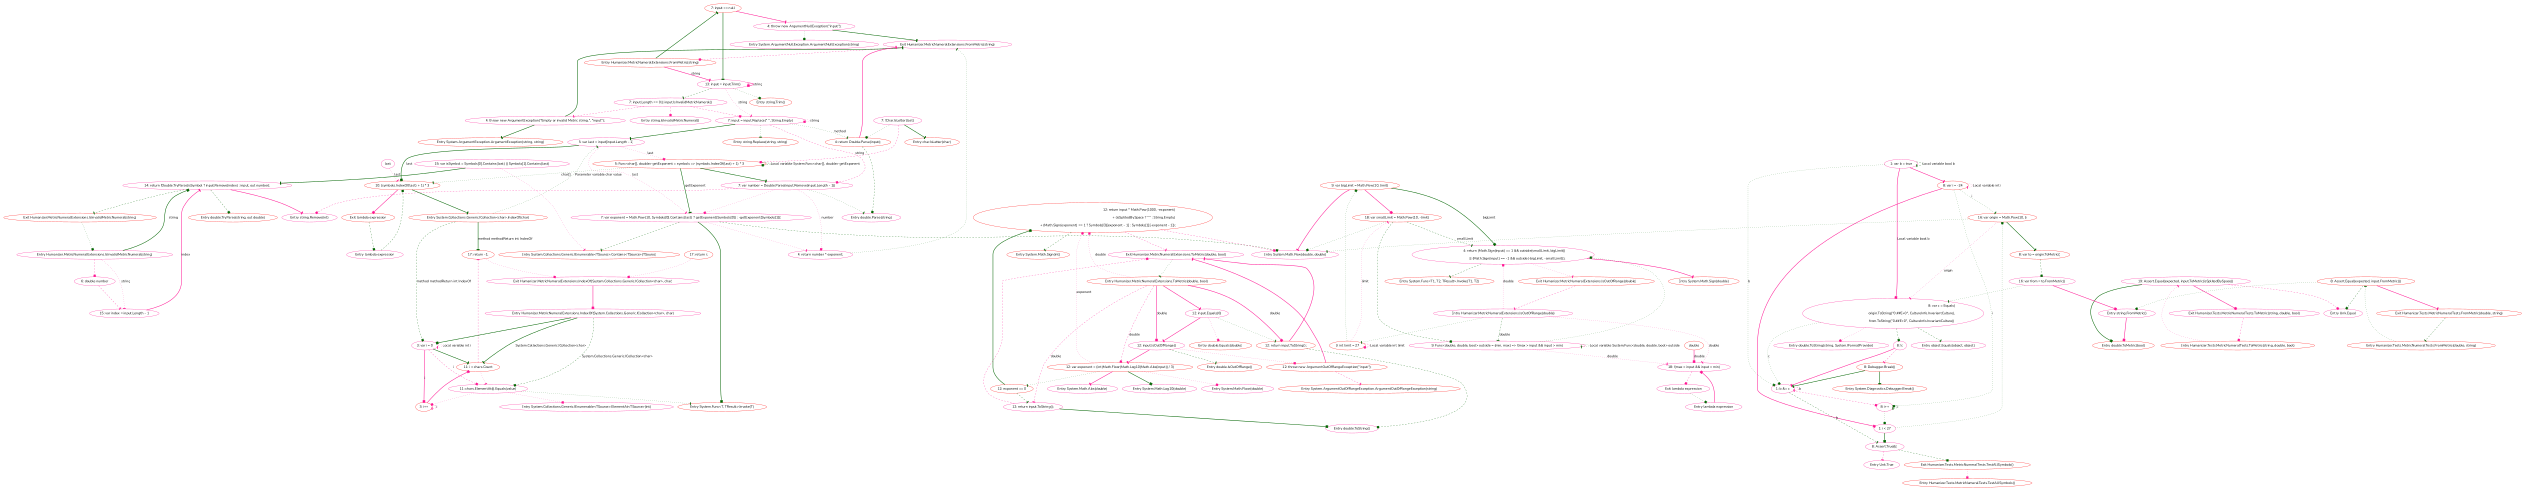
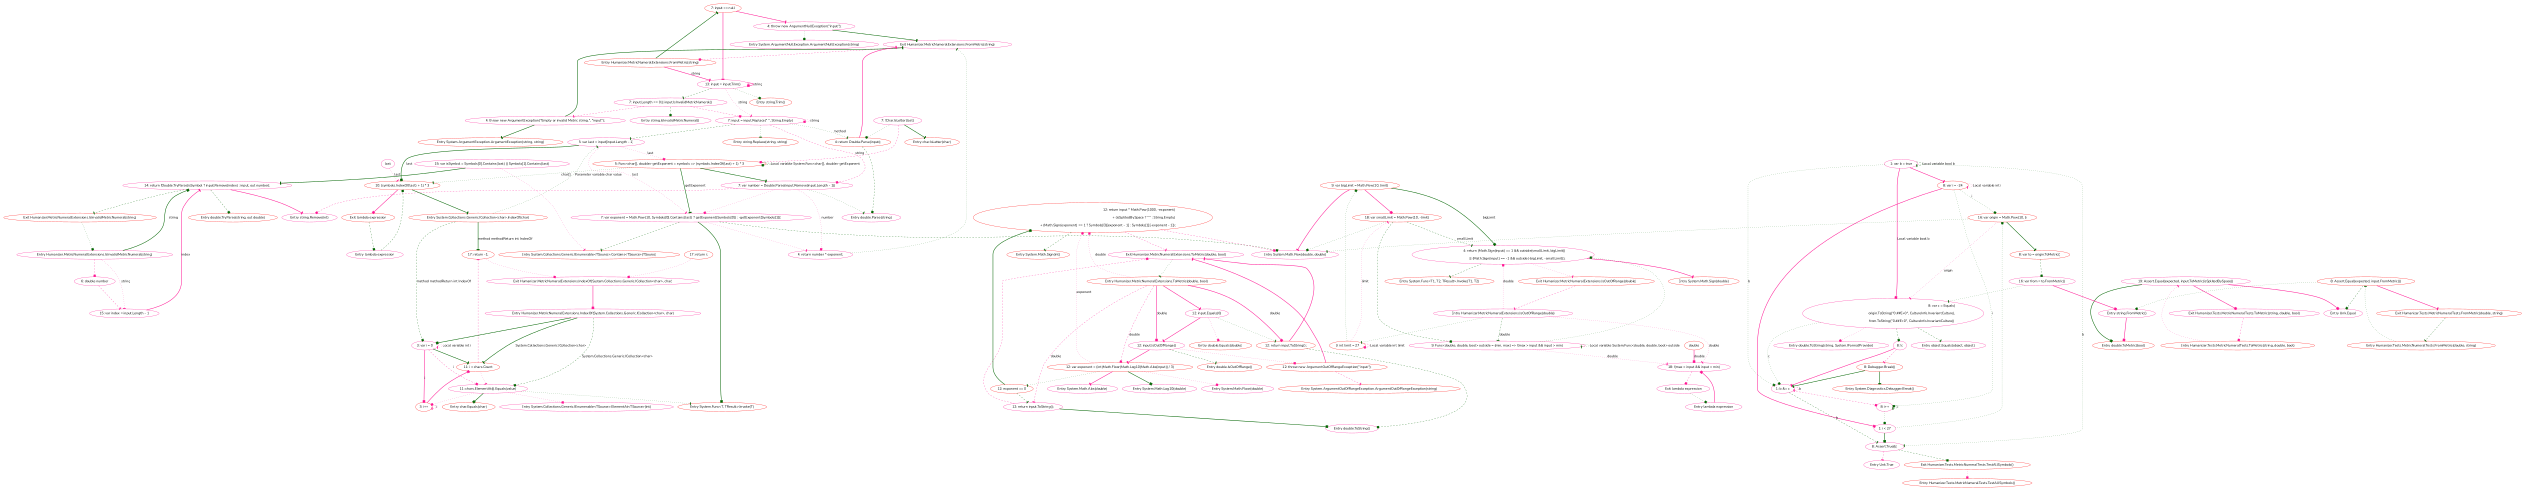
  digraph {
    fontname=Nunito
    node [cluster="Humanizer.MetricNumeralExtensions.FromMetric(string)" color=deeppink fontname=Nunito span="0-0"]
    edge [arrowhead=tee color=deeppink fontname=Nunito style=dotted]
    n1 [color=red community=0 label="7: input == null" span="82-82"]
    n2 [community=0 label="4: throw new ArgumentNullException(''input'');" span="82-82"]
    n3 [community=0 label="13: input = input.Trim()" span="83-83"]
    n4 [label="Exit Humanizer.MetricNumeralExtensions.FromMetric(string)" span="80-80"]
    n5 [cluster="System.ArgumentNullException.ArgumentNullException(string)" label="Entry System.ArgumentNullException.ArgumentNullException(string)"]
    n6 [community=0 label="7: input.Length == 0 || input.IsInvalidMetricNumeral()" span="84-84"]
    n7 [cluster="string.Trim()" color=red label="Entry string.Trim()"]
    n8 [community=0 label="7: input = input.Replace('' '', String.Empty)" span="86-86"]
    n9 [color=red label="Entry Humanizer.MetricNumeralExtensions.FromMetric(string)" span="80-80"]
    n10 [community=0 label="4: throw new ArgumentException(''Empty or invalid Metric string.'', ''input'');" span="85-85"]
    n11 [cluster="string.IsInvalidMetricNumeral()" label="Entry string.IsInvalidMetricNumeral()" span="146-146"]
    n12 [community=0 label="5: var last = input[input.Length - 1]" span="87-87"]
    n13 [cluster="string.Replace(string, string)" color=red label="Entry string.Replace(string, string)"]
    n14 [color=red community=0 label="4: return Double.Parse(input);" span="88-88"]
    n15 [community=0 label="7: var number = Double.Parse(input.Remove(input.Length - 1))" span="90-90"]
    n16 [cluster="System.ArgumentException.ArgumentException(string, string)" color=red label="Entry System.ArgumentException.ArgumentException(string, string)"]
    n17 [color=red community=0 label="5: Func<char[], double> getExponent = symbols => (symbols.IndexOf(last) + 1) * 3" span="89-89"]
    n18 [cluster="lambda expression" color=red community=0 label="10: (symbols.IndexOf(last) + 1) * 3" span="89-89"]
    n19 [community=0 label="7: var exponent = Math.Pow(10, Symbols[0].Contains(last) ? getExponent(Symbols[0]) : -getExponent(Symbols[1]))" span="91-91"]
    n20 [cluster="double.Parse(string)" label="Entry double.Parse(string)"]
    n21 [cluster="string.Remove(int)" label="Entry string.Remove(int)"]
    n22 [community=0 label="4: return number * exponent;" span="92-92"]
    n23 [community=0 label="7: !Char.IsLetter(last)" span="88-88"]
    n24 [cluster="char.IsLetter(char)" color=red label="Entry char.IsLetter(char)"]
    n25 [cluster="System.Collections.Generic.ICollection<char>.IndexOf(char)" color=red label="Entry System.Collections.Generic.ICollection<char>.IndexOf(char)" span="164-164"]
    n26 [cluster="lambda expression" color=red label="Exit lambda expression" span="89-89"]
    n27 [cluster="System.Collections.Generic.IEnumerable<TSource>.Contains<TSource>(TSource)" color=red label="Entry System.Collections.Generic.IEnumerable<TSource>.Contains<TSource>(TSource)"]
    n28 [cluster="System.Func<T, TResult>.Invoke(T)" color=red label="Entry System.Func<T, TResult>.Invoke(T)"]
    n29 [cluster="System.Math.Pow(double, double)" label="Entry System.Math.Pow(double, double)"]
    n30 [cluster="Humanizer.MetricNumeralExtensions.IndexOf(System.Collections.Generic.ICollection<char>, char)" community=0 label="3: var i = 0" span="166-166"]
    n31 [cluster="Humanizer.MetricNumeralExtensions.IndexOf(System.Collections.Generic.ICollection<char>, char)" color=red community=0 label="17: return -1;" span="169-169"]
    n32 [cluster="Humanizer.MetricNumeralExtensions.IndexOf(System.Collections.Generic.ICollection<char>, char)" color=red community=0 label="11: i < chars.Count" span="166-166"]
    n33 [cluster="Humanizer.MetricNumeralExtensions.IndexOf(System.Collections.Generic.ICollection<char>, char)" community=0 label="11: chars.ElementAt(i).Equals(value)" span="167-167"]
    n34 [cluster="Humanizer.MetricNumeralExtensions.IndexOf(System.Collections.Generic.ICollection<char>, char)" color=red community=0 label="3: i++" span="166-166"]
    n35 [cluster="Humanizer.MetricNumeralExtensions.IndexOf(System.Collections.Generic.ICollection<char>, char)" label="Exit Humanizer.MetricNumeralExtensions.IndexOf(System.Collections.Generic.ICollection<char>, char)" span="164-164"]
    n36 [cluster="lambda expression" label="Entry lambda expression" span="89-89"]
    n37 [label=last cluster="" span=""]
    n38 [cluster="Humanizer.MetricNumeralExtensions.ToMetric(double, bool)" community=0 label="12: input.Equals(0)" span="112-112"]
    n39 [cluster="Humanizer.MetricNumeralExtensions.ToMetric(double, bool)" color=red community=0 label="12: return input.ToString();" span="112-112"]
    n40 [cluster="Humanizer.MetricNumeralExtensions.ToMetric(double, bool)" community=0 label="12: input.IsOutOfRange()" span="113-113"]
    n41 [cluster="double.Equals(double)" color=red label="Entry double.Equals(double)"]
    n42 [cluster="Humanizer.MetricNumeralExtensions.ToMetric(double, bool)" label="Exit Humanizer.MetricNumeralExtensions.ToMetric(double, bool)" span="110-110"]
    n43 [cluster="double.ToString()" label="Entry double.ToString()"]
    n44 [cluster="Humanizer.MetricNumeralExtensions.ToMetric(double, bool)" color=red community=0 label="12: var exponent = (int)Math.Floor(Math.Log10(Math.Abs(input)) / 3)" span="114-114"]
    n45 [cluster="Humanizer.MetricNumeralExtensions.ToMetric(double, bool)" color=red community=0 label="12: throw new ArgumentOutOfRangeException(''input'');" span="113-113"]
    n46 [cluster="double.IsOutOfRange()" color=red label="Entry double.IsOutOfRange()" span="126-126"]
    n47 [cluster="Humanizer.MetricNumeralExtensions.ToMetric(double, bool)" color=red label="Entry Humanizer.MetricNumeralExtensions.ToMetric(double, bool)" span="110-110"]
    n48 [cluster="Humanizer.MetricNumeralExtensions.ToMetric(double, bool)" color=red community=0 label="12: return input * Math.Pow(1000, -exponent)\r\n                                + (isSplitedBySpace ? '' '' : String.Empty)\r\n                                + (Math.Sign(exponent) == 1 ? Symbols[0][exponent - 1] : Symbols[1][-exponent - 1]);" span="116-118"]
    n49 [cluster="Humanizer.MetricNumeralExtensions.ToMetric(double, bool)" community=0 label="12: return input.ToString();" span="115-115"]
    n50 [cluster="Humanizer.MetricNumeralExtensions.ToMetric(double, bool)" color=red community=0 label="12: exponent == 0" span="115-115"]
    n51 [cluster="System.Math.Abs(double)" label="Entry System.Math.Abs(double)"]
    n52 [cluster="System.Math.Log10(double)" label="Entry System.Math.Log10(double)"]
    n53 [cluster="System.Math.Floor(double)" label="Entry System.Math.Floor(double)"]
    n54 [cluster="System.Math.Sign(int)" color=red label="Entry System.Math.Sign(int)"]
    n55 [cluster="System.ArgumentOutOfRangeException.ArgumentOutOfRangeException(string)" color=red label="Entry System.ArgumentOutOfRangeException.ArgumentOutOfRangeException(string)"]
    n56 [cluster="Humanizer.MetricNumeralExtensions.IsOutOfRange(double)" color=red community=0 label="9: int limit = 27" span="128-128"]
    n57 [cluster="Humanizer.MetricNumeralExtensions.IsOutOfRange(double)" color=red community=0 label="9: var bigLimit = Math.Pow(10, limit)" span="129-129"]
    n58 [cluster="Humanizer.MetricNumeralExtensions.IsOutOfRange(double)" color=red community=0 label="18: var smallLimit = Math.Pow(10, -limit)" span="130-130"]
    n59 [cluster="Humanizer.MetricNumeralExtensions.IsOutOfRange(double)" community=0 label="4: return (Math.Sign(input) == 1 && outside(smallLimit, bigLimit))\r\n                               || (Math.Sign(input) == -1 && outside(-bigLimit, -smallLimit));" span="132-133"]
    n60 [cluster="Humanizer.MetricNumeralExtensions.IsOutOfRange(double)" community=0 label="9: Func<double, double, bool> outside = (min, max) => !(max > input && input > min)" span="131-131"]
    n61 [cluster="Humanizer.MetricNumeralExtensions.IsOutOfRange(double)" label="Entry Humanizer.MetricNumeralExtensions.IsOutOfRange(double)" span="126-126"]
    n62 [cluster="lambda expression" community=0 label="18: !(max > input && input > min)" span="131-131"]
    n63 [cluster="Humanizer.MetricNumeralExtensions.IsOutOfRange(double)" color=red label="Exit Humanizer.MetricNumeralExtensions.IsOutOfRange(double)" span="126-126"]
    n64 [cluster="System.Math.Sign(double)" color=red label="Entry System.Math.Sign(double)"]
    n65 [cluster="System.Func<T1, T2, TResult>.Invoke(T1, T2)" color=red label="Entry System.Func<T1, T2, TResult>.Invoke(T1, T2)"]
    n66 [cluster="lambda expression" label="Exit lambda expression" span="131-131"]
    n67 [cluster="lambda expression" label="Entry lambda expression" span="131-131"]
    n68 [color=red label=double cluster="" span=""]
    n69 [cluster="Humanizer.MetricNumeralExtensions.IsInvalidMetricNumeral(string)" community=0 label="6: double number" span="148-148"]
    n70 [cluster="Humanizer.MetricNumeralExtensions.IsInvalidMetricNumeral(string)" community=0 label="15: var index = input.Length - 1" span="149-149"]
    n71 [cluster="Humanizer.MetricNumeralExtensions.IsInvalidMetricNumeral(string)" community=0 label="14: return !Double.TryParse(isSymbol ? input.Remove(index) : input, out number);" span="152-152"]
    n72 [cluster="Humanizer.MetricNumeralExtensions.IsInvalidMetricNumeral(string)" label="Entry Humanizer.MetricNumeralExtensions.IsInvalidMetricNumeral(string)" span="146-146"]
    n73 [cluster="Humanizer.MetricNumeralExtensions.IsInvalidMetricNumeral(string)" color=red label="Exit Humanizer.MetricNumeralExtensions.IsInvalidMetricNumeral(string)" span="146-146"]
    n74 [cluster="double.TryParse(string, out double)" color=red label="Entry double.TryParse(string, out double)"]
    n75 [cluster="Humanizer.MetricNumeralExtensions.IsInvalidMetricNumeral(string)" community=0 label="15: var isSymbol = Symbols[0].Contains(last) || Symbols[1].Contains(last)" span="151-151"]
    n76 [cluster="System.Collections.Generic.IEnumerable<TSource>.ElementAt<TSource>(int)" label="Entry System.Collections.Generic.IEnumerable<TSource>.ElementAt<TSource>(int)"]
+   n77 [cluster="char.Equals(char)" color=red label="Entry char.Equals(char)"]
    n78 [cluster="Humanizer.MetricNumeralExtensions.IndexOf(System.Collections.Generic.ICollection<char>, char)" color=red community=0 label="17: return i;" span="168-168"]
    n79 [cluster="Humanizer.MetricNumeralExtensions.IndexOf(System.Collections.Generic.ICollection<char>, char)" label="Entry Humanizer.MetricNumeralExtensions.IndexOf(System.Collections.Generic.ICollection<char>, char)" span="164-164"]
    n80 [cluster="System.Diagnostics.Debugger.Break()" color=red file="MetricNumeralTests.cs" label="Entry System.Diagnostics.Debugger.Break()"]
    n81 [cluster="Humanizer.Tests.MetricNumeralTests.ToMetric(string, double, bool)" color=red file="MetricNumeralTests.cs" label="Entry Humanizer.Tests.MetricNumeralTests.ToMetric(string, double, bool)" span="16-16"]
    n82 [cluster="Humanizer.Tests.MetricNumeralTests.ToMetric(string, double, bool)" community=0 file="MetricNumeralTests.cs" label="19: Assert.Equal(expected, input.ToMetric(isSplitedBySpace))" span="18-18"]
    n83 [cluster="Humanizer.Tests.MetricNumeralTests.ToMetric(string, double, bool)" file="MetricNumeralTests.cs" label="Exit Humanizer.Tests.MetricNumeralTests.ToMetric(string, double, bool)" span="16-16"]
    n84 [cluster="Unk.Equal" file="MetricNumeralTests.cs" label="Entry Unk.Equal" span=""]
    n85 [cluster="double.ToMetric(bool)" color=red file="MetricNumeralTests.cs" label="Entry double.ToMetric(bool)" span="110-110"]
    n86 [cluster="double.ToString(string, System.IFormatProvider)" file="MetricNumeralTests.cs" label="Entry double.ToString(string, System.IFormatProvider)"]
    n87 [cluster="string.FromMetric()" file="MetricNumeralTests.cs" label="Entry string.FromMetric()" span="80-80"]
    n88 [cluster="Unk.True" file="MetricNumeralTests.cs" label="Entry Unk.True" span=""]
    n89 [cluster="Humanizer.Tests.MetricNumeralTests.TestAllSymbols()" color=red file="MetricNumeralTests.cs" label="Entry Humanizer.Tests.MetricNumeralTests.TestAllSymbols()" span="33-33"]
    n90 [cluster="Humanizer.Tests.MetricNumeralTests.TestAllSymbols()" community=0 file="MetricNumeralTests.cs" label="1: var b = true" span="35-35"]
    n91 [cluster="Humanizer.Tests.MetricNumeralTests.TestAllSymbols()" color=red community=0 file="MetricNumeralTests.cs" label="8: var i = -24" span="36-36"]
    n92 [cluster="Humanizer.Tests.MetricNumeralTests.TestAllSymbols()" community=0 file="MetricNumeralTests.cs" label="1: b &= c" span="48-48"]
    n93 [cluster="Humanizer.Tests.MetricNumeralTests.TestAllSymbols()" community=0 file="MetricNumeralTests.cs" label="8: Assert.True(b)" span="50-50"]
    n94 [cluster="Humanizer.Tests.MetricNumeralTests.TestAllSymbols()" community=0 file="MetricNumeralTests.cs" label="8: var c = Equals(\r\n                                        origin.ToString(''0.##E+0'', CultureInfo.InvariantCulture),\r\n                                        from.ToString(''0.##E+0'', CultureInfo.InvariantCulture))" span="42-44"]
    n95 [cluster="Humanizer.Tests.MetricNumeralTests.TestAllSymbols()" community=0 file="MetricNumeralTests.cs" label="1: i < 27" span="36-36"]
    n96 [cluster="Humanizer.Tests.MetricNumeralTests.TestAllSymbols()" color=red community=0 file="MetricNumeralTests.cs" label="16: var origin = Math.Pow(10, i)" span="38-38"]
    n97 [cluster="Humanizer.Tests.MetricNumeralTests.TestAllSymbols()" community=0 file="MetricNumeralTests.cs" label="8: i++" span="36-36"]
    n98 [cluster="Humanizer.Tests.MetricNumeralTests.TestAllSymbols()" color=red file="MetricNumeralTests.cs" label="Exit Humanizer.Tests.MetricNumeralTests.TestAllSymbols()" span="33-33"]
    n99 [cluster="Humanizer.Tests.MetricNumeralTests.TestAllSymbols()" community=0 file="MetricNumeralTests.cs" label="8: !c" span="45-45"]
    n100 [cluster="object.Equals(object, object)" file="MetricNumeralTests.cs" label="Entry object.Equals(object, object)"]
    n101 [cluster="Humanizer.Tests.MetricNumeralTests.TestAllSymbols()" color=red community=0 file="MetricNumeralTests.cs" label="8: var to = origin.ToMetric()" span="39-39"]
    n102 [cluster="Humanizer.Tests.MetricNumeralTests.TestAllSymbols()" color=red community=0 file="MetricNumeralTests.cs" label="8: Debugger.Break()" span="46-46"]
    n103 [cluster="Humanizer.Tests.MetricNumeralTests.TestAllSymbols()" community=0 file="MetricNumeralTests.cs" label="16: var from = to.FromMetric()" span="40-40"]
    n104 [cluster="Humanizer.Tests.MetricNumeralTests.FromMetric(double, string)" color=red file="MetricNumeralTests.cs" label="Entry Humanizer.Tests.MetricNumeralTests.FromMetric(double, string)" span="27-27"]
    n105 [cluster="Humanizer.Tests.MetricNumeralTests.FromMetric(double, string)" color=red community=0 file="MetricNumeralTests.cs" label="8: Assert.Equal(expected, input.FromMetric())" span="29-29"]
    n106 [cluster="Humanizer.Tests.MetricNumeralTests.FromMetric(double, string)" color=red file="MetricNumeralTests.cs" label="Exit Humanizer.Tests.MetricNumeralTests.FromMetric(double, string)" span="27-27"]
    n1 -> n2 [style=bold]
-   n1 -> n3 [color=darkgreen style=bold]
+   n1 -> n3 [style=bold]
    n2 -> n4 [color=darkgreen style=bold]
    n2 -> n5 [arrowhead=box color=darkgreen]
    n3 -> n3 [arrowhead=box label=string style=bold]
    n3 -> n6 [color=darkgreen style=dashed]
    n3 -> n7 [arrowhead=box color=darkgreen]
    n3 -> n8 [label=string]
    n4 -> n9 [arrowhead=box style=dashed]
    n6 -> n8 [arrowhead=box style=dashed]
    n6 -> n10 [style=dashed]
-   n6 -> n11 [arrowhead=box style=dashed]
+   n6 -> n11 [arrowhead=box color=darkgreen style=dashed]
    n8 -> n8 [arrowhead=box label=string]
-   n8 -> n12 [color=darkgreen style=bold]
+   n8 -> n12 [color=darkgreen style=dashed]
    n8 -> n13 [color=darkgreen]
    n8 -> n14 [color=darkgreen label=method]
    n8 -> n15 [arrowhead=box label=string style=dashed]
    n9 -> n1 [color=darkgreen style=bold]
    n9 -> n3 [label=string style=bold]
    n10 -> n4 [color=darkgreen style=bold]
    n10 -> n16 [color=darkgreen style=bold]
    n12 -> n17 [arrowhead=box label=last]
    n12 -> n18 [arrowhead=box color=darkgreen label=last style=bold]
    n12 -> n19 [label=last]
    n14 -> n4 [style=bold]
    n14 -> n20 [arrowhead=box color=darkgreen style=dashed]
    n15 -> n19 [arrowhead=box]
    n15 -> n20 [color=darkgreen]
    n15 -> n21 [arrowhead=box style=dashed]
    n15 -> n22 [arrowhead=box label=number]
    n17 -> n15 [color=darkgreen style=bold]
    n17 -> n17 [arrowhead=box color=darkgreen label="Local variable System.Func<char[], double> getExponent" style=dashed]
    n17 -> n18 [color=darkgreen label="char[]"]
    n17 -> n19 [color=darkgreen label=getExponent style=bold]
    n18 -> n25 [color=darkgreen style=bold]
    n18 -> n26 [arrowhead=box style=bold]
    n19 -> n22
    n19 -> n27 [color=darkgreen style=dashed]
    n19 -> n28 [arrowhead=box color=darkgreen style=bold]
    n19 -> n29 [arrowhead=box color=darkgreen style=dashed]
    n22 -> n4 [color=darkgreen]
    n23 -> n14 [arrowhead=box color=darkgreen]
    n23 -> n17 [arrowhead=box style=dashed]
    n23 -> n24 [color=darkgreen style=bold]
    n25 -> n12 [color=darkgreen label="Parameter variable char value"]
    n25 -> n30 [arrowhead=box color=darkgreen label="method methodReturn int IndexOf" style=dashed]
    n25 -> n31 [color=darkgreen label="method methodReturn int IndexOf" style=bold]
    n26 -> n36 [arrowhead=box color=darkgreen style=dashed]
    n30 -> n30 [label="Local variable int i"]
    n30 -> n32 [color=darkgreen style=bold]
    n30 -> n33 [arrowhead=box label=i style=dashed]
    n30 -> n34 [arrowhead=box label=i style=bold]
    n31 -> n35 [arrowhead=box]
    n32 -> n31 [style=dashed]
    n32 -> n33
    n33 -> n28 [color=darkgreen]
    n33 -> n34 [arrowhead=box]
    n33 -> n76 [arrowhead=box]
+   n33 -> n77 [arrowhead=box color=darkgreen style=bold]
    n34 -> n32 [arrowhead=box style=bold]
    n34 -> n34 [label=i style=dashed]
    n35 -> n79 [arrowhead=box style=bold]
    n36 -> n18 [arrowhead=box color=darkgreen style=dashed]
    n37 -> n18 [label=last]
    n38 -> n39 [color=darkgreen]
    n38 -> n40 [style=bold]
    n38 -> n41 [arrowhead=box]
    n39 -> n42 [style=bold]
    n39 -> n43 [arrowhead=box color=darkgreen style=dashed]
    n40 -> n44 [style=bold]
    n40 -> n45 [arrowhead=box]
    n40 -> n46 [color=darkgreen style=dashed]
    n42 -> n47 [color=darkgreen]
    n44 -> n48 [arrowhead=box label=exponent]
    n44 -> n50 [color=darkgreen]
    n44 -> n51 [style=bold]
    n44 -> n52 [arrowhead=box color=darkgreen style=bold]
    n44 -> n53 [arrowhead=box]
    n45 -> n42 [style=bold]
    n45 -> n55 [style=dashed]
    n47 -> n38 [style=bold]
    n47 -> n39 [arrowhead=box label=double style=bold]
    n47 -> n40 [arrowhead=box label=double style=bold]
    n47 -> n44 [arrowhead=box label=double style=dashed]
    n47 -> n48 [arrowhead=box label=double]
    n47 -> n49 [label=double style=dashed]
    n48 -> n29 [arrowhead=box style=dashed]
    n48 -> n42 [style=dashed]
    n48 -> n54 [color=darkgreen style=dashed]
    n49 -> n42 [arrowhead=box style=dashed]
    n49 -> n43 [arrowhead=box color=darkgreen style=bold]
    n50 -> n48 [arrowhead=box color=darkgreen style=bold]
    n50 -> n49 [color=darkgreen style=dashed]
    n56 -> n56 [arrowhead=box label="Local variable int limit" style=dashed]
    n56 -> n57 [arrowhead=box color=darkgreen]
    n56 -> n58 [label=limit]
    n57 -> n29 [style=bold]
    n57 -> n58 [arrowhead=box style=bold]
    n57 -> n59 [arrowhead=box color=darkgreen label=bigLimit style=bold]
    n58 -> n29 [arrowhead=box color=darkgreen]
    n58 -> n59 [color=darkgreen label=smallLimit style=dashed]
    n58 -> n60 [arrowhead=box color=darkgreen style=dashed]
    n59 -> n63
    n59 -> n64 [style=bold]
    n59 -> n65 [color=darkgreen style=dashed]
    n60 -> n59 [arrowhead=box color=darkgreen]
    n60 -> n60 [color=darkgreen label="Local variable System.Func<double, double, bool> outside"]
    n60 -> n62 [label=double]
    n61 -> n56 [color=darkgreen]
    n61 -> n59 [arrowhead=box label=double]
    n61 -> n60 [color=darkgreen label=double style=dashed]
    n61 -> n62 [label=double]
    n62 -> n66 [arrowhead=box style=dashed]
    n63 -> n61 [style=dashed]
    n66 -> n67 [arrowhead=box color=darkgreen]
    n67 -> n62 [arrowhead=box style=bold]
    n68 -> n62 [arrowhead=box label=double style=bold]
    n69 -> n70 [style=dashed]
    n70 -> n71 [label=index style=bold]
    n71 -> n21 [style=bold]
    n71 -> n73 [color=darkgreen style=dashed]
    n71 -> n74 [arrowhead=box color=darkgreen style=dashed]
    n72 -> n69 [arrowhead=box style=dashed]
    n72 -> n70 [label=string]
    n72 -> n71 [arrowhead=box color=darkgreen label=string style=bold]
    n73 -> n72 [arrowhead=box color=darkgreen]
    n75 -> n27
    n75 -> n71 [color=darkgreen style=bold]
    n78 -> n35 [arrowhead=box]
    n79 -> n30 [arrowhead=box color=darkgreen style=bold]
    n79 -> n32 [color=darkgreen label="System.Collections.Generic.ICollection<char>" style=bold]
    n79 -> n33 [arrowhead=box color=darkgreen label="System.Collections.Generic.ICollection<char>" style=dashed]
    n81 -> n82
    n82 -> n83 [arrowhead=box style=bold]
-   n82 -> n84 [arrowhead=box style=dashed]
+   n82 -> n84 [arrowhead=box style=bold]
    n82 -> n85 [arrowhead=box color=darkgreen style=bold]
    n83 -> n81 [arrowhead=box style=dashed]
    n87 -> n85 [arrowhead=box style=bold]
    n90 -> n90 [color=darkgreen label="Local variable bool b" style=dashed]
    n90 -> n91 [style=bold]
    n90 -> n92 [arrowhead=box color=darkgreen label=b]
+   n90 -> n93 [color=darkgreen label=b]
    n90 -> n94 [arrowhead=box label="Local variable bool b" style=bold]
    n91 -> n91 [label="Local variable int i"]
    n91 -> n95 [arrowhead=box style=bold]
-   n91 -> n96 [color=darkgreen label=i]
+   n91 -> n96 [arrowhead=box color=darkgreen label=i]
    n91 -> n97 [arrowhead=box color=darkgreen label=i]
    n92 -> n92 [label=b style=dashed]
    n92 -> n93 [color=darkgreen label=b style=dashed]
    n92 -> n97 [arrowhead=box style=dashed]
    n93 -> n88 [style=dashed]
    n93 -> n98 [arrowhead=box color=darkgreen style=dashed]
    n94 -> n86 [arrowhead=box]
    n94 -> n92 [arrowhead=box color=darkgreen label=c]
    n94 -> n99 [arrowhead=box color=darkgreen style=dashed]
    n94 -> n100 [color=darkgreen style=dashed]
    n95 -> n93 [arrowhead=box color=darkgreen style=bold]
    n95 -> n96 [arrowhead=box color=darkgreen]
    n96 -> n29 [color=darkgreen]
    n96 -> n94 [label=origin]
    n96 -> n101 [color=darkgreen style=bold]
    n97 -> n95 [arrowhead=box color=darkgreen]
    n97 -> n97 [color=darkgreen label=i style=dashed]
    n98 -> n89 [arrowhead=box]
    n99 -> n92 [style=bold]
    n99 -> n102 [style=dashed]
    n101 -> n103 [arrowhead=box color=darkgreen style=dashed]
    n102 -> n80 [color=darkgreen style=bold]
    n102 -> n92 [color=darkgreen style=bold]
    n103 -> n87 [arrowhead=box style=bold]
    n103 -> n94 [color=darkgreen]
    n104 -> n105 [color=darkgreen]
    n105 -> n84 [arrowhead=box color=darkgreen style=dashed]
    n105 -> n87 [arrowhead=box color=darkgreen]
    n105 -> n106 [style=bold]
    n106 -> n104 [color=darkgreen style=dashed]
  }
